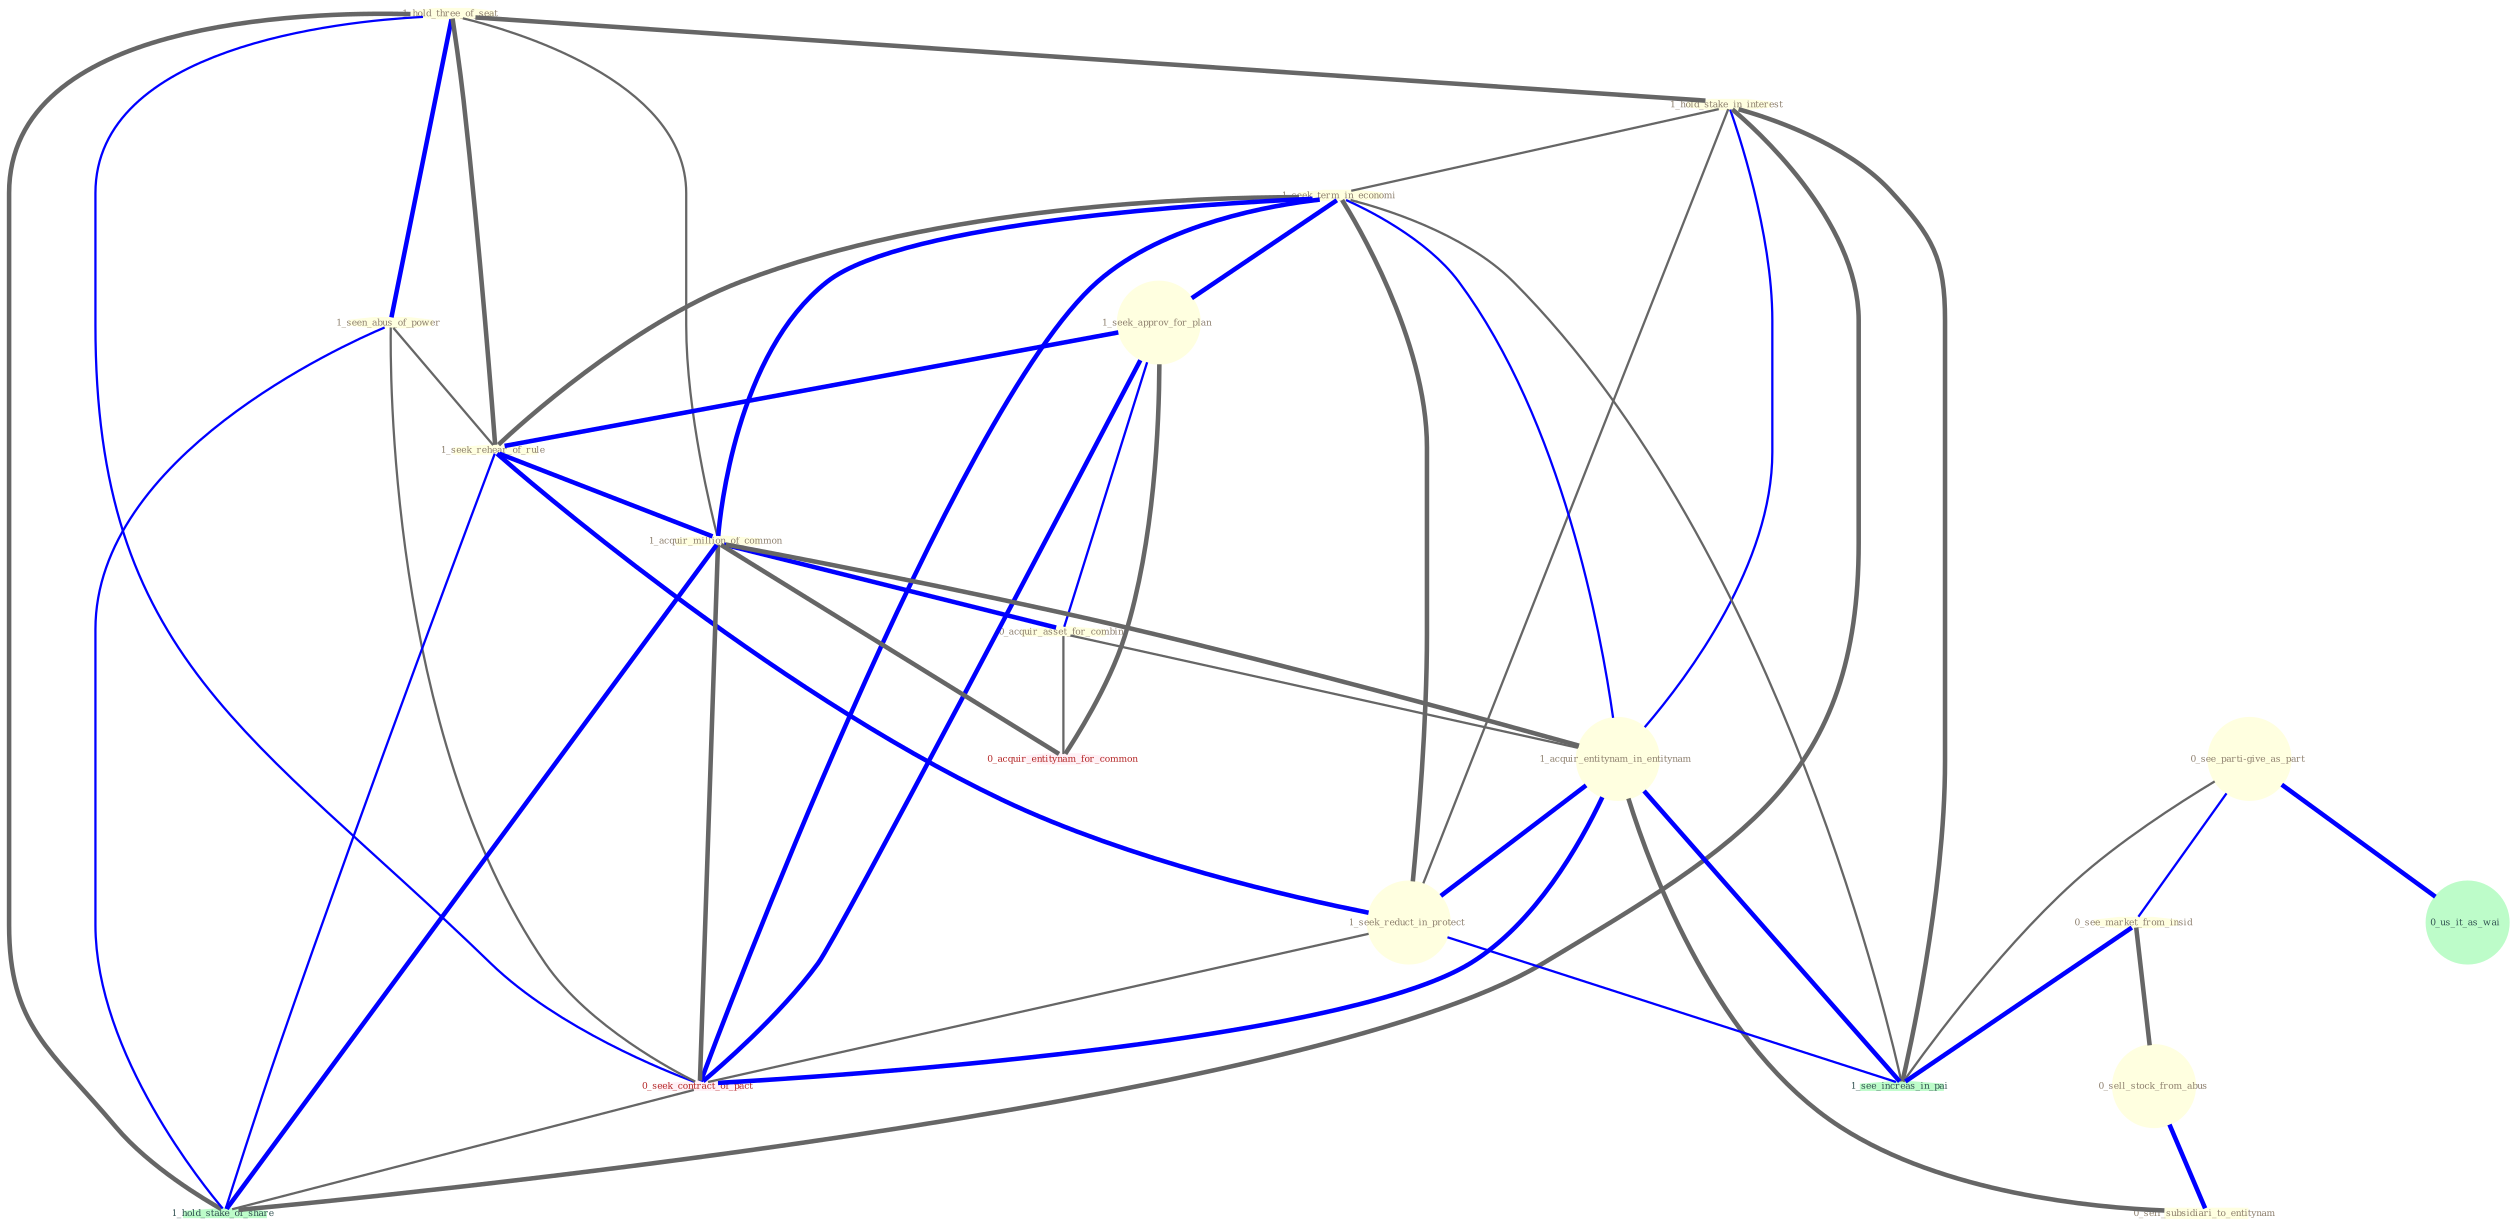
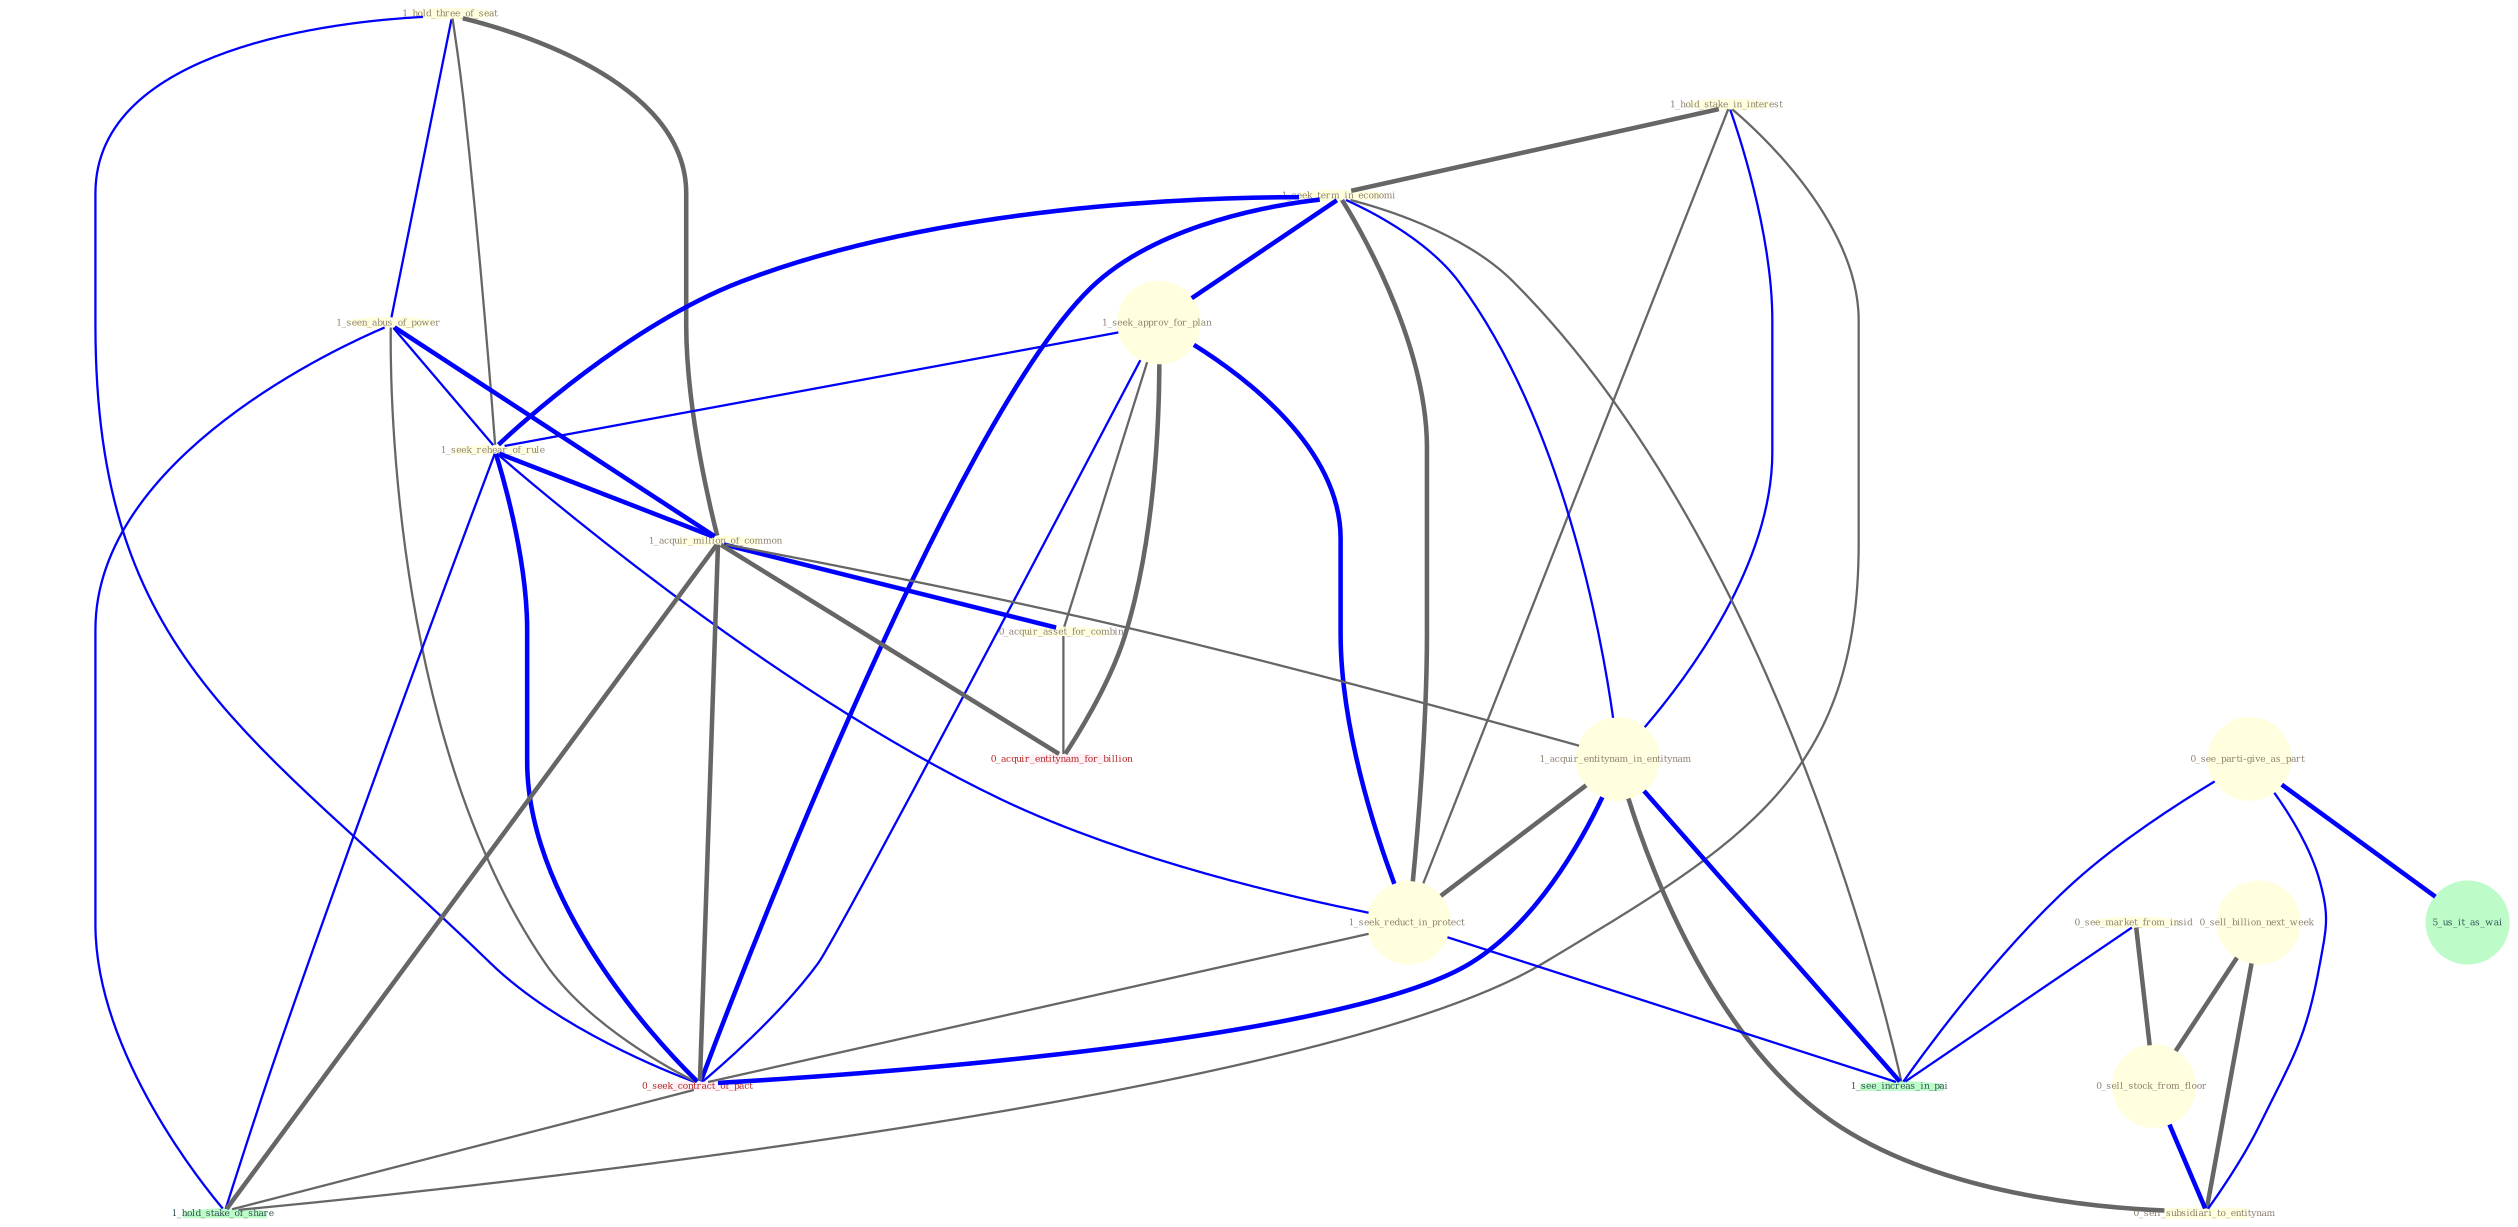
  graph {
    node [color="#ffffe0" fixedsize=true fontcolor="#8b7d6b" fontsize=4 shape=circle style=filled]
    edge [color=blue style=bold w=1]
    "1_hold_three_of_seat " [height=.06 shape=octagon width=.5]
    "1_seen_abus_of_power " [height=.06 shape=octagon width=.5]
+   "0_sell_billion_next_week " [height=.06 width=.5]
    "1_hold_stake_in_interest " [height=.06 shape=octagon width=.5]
    "0_see_parti-give_as_part " [height=.06 width=.5]
    "1_seek_term_in_economi " [height=.06 shape=octagon width=.5]
    "1_seek_approv_for_plan " [height=.06 width=.5]
    "1_seek_rehear_of_rule " [height=.06 shape=house width=.5]
    "1_acquir_million_of_common " [height=.06 shape=house width=.5]
    "0_see_market_from_insid " [height=.06 shape=octagon width=.5]
-   "0_sell_stock_from_floor " [height=.06 width=.5 label="0_sell_stock_from_abus"]
+   "0_sell_stock_from_floor " [height=.06 width=.5]
    "0_acquir_asset_for_combin " [height=.06 shape=house width=.5]
    "1_acquir_entitynam_in_entitynam " [height=.06 width=.5]
    "1_seek_reduct_in_protect " [height=.06 width=.5]
    "0_sell_subsidiari_to_entitynam " [height=.06 shape=box width=.5]
    "0_seek_contract_of_pact " [color="#fff0f5" fontcolor="#b22222" height=.06 shape=house width=.5]
-   "0_acquir_entitynam_for_billion " [color="#fff0f5" fontcolor="#b22222" height=.06 shape=octagon width=.5 label="0_acquir_entitynam_for_common"]
+   "0_acquir_entitynam_for_billion " [color="#fff0f5" fontcolor="#b22222" height=.06 shape=octagon width=.5]
    "1_hold_stake_of_share " [color="#BDFCC9" fontcolor="#2f4f4f" height=.06 shape=house width=.5]
    "1_see_increas_in_pai " [color="#BDFCC9" fontcolor="#2f4f4f" height=.06 shape=house width=.5]
-   "0_us_it_as_wai " [color="#BDFCC9" fontcolor="#2f4f4f" height=.06 width=.5]
+   "0_us_it_as_wai " [color="#BDFCC9" fontcolor="#2f4f4f" height=.06 width=.5 label="5_us_it_as_wai"]
    subgraph sub_1 {
      "1_hold_three_of_seat "
      "1_seen_abus_of_power "
+     "0_sell_billion_next_week "
      "1_hold_stake_in_interest "
      "0_see_parti-give_as_part "
      "1_seek_term_in_economi "
      "1_seek_approv_for_plan "
      "1_seek_rehear_of_rule "
      "1_acquir_million_of_common "
      "0_see_market_from_insid "
      "0_sell_stock_from_floor "
      "0_acquir_asset_for_combin "
      "1_acquir_entitynam_in_entitynam "
      "1_seek_reduct_in_protect "
      "0_sell_subsidiari_to_entitynam "
    }
    subgraph sub_2 {
      "0_seek_contract_of_pact "
      "0_acquir_entitynam_for_billion "
    }
-   "1_hold_three_of_seat " -- "1_seen_abus_of_power "
-   "1_hold_three_of_seat " -- "1_hold_stake_in_interest " [color=gray40]
-   "1_hold_three_of_seat " -- "1_seek_rehear_of_rule " [color=gray40]
-   "1_hold_three_of_seat " -- "1_acquir_million_of_common " [color=gray40 style=solid]
+   "1_hold_three_of_seat " -- "1_seen_abus_of_power " [style=solid]
+   "1_hold_three_of_seat " -- "1_seek_rehear_of_rule " [color=gray40 style=solid]
+   "1_hold_three_of_seat " -- "1_acquir_million_of_common " [color=gray40]
    "1_hold_three_of_seat " -- "0_seek_contract_of_pact " [style=solid]
-   "1_hold_three_of_seat " -- "1_hold_stake_of_share " [color=gray40 w=2]
-   "1_seen_abus_of_power " -- "1_seek_rehear_of_rule " [color=gray40 style=solid]
-   "1_seek_term_in_economi " -- "1_acquir_million_of_common "
+   "1_seen_abus_of_power " -- "1_seek_rehear_of_rule " [style=solid]
+   "1_seen_abus_of_power " -- "1_acquir_million_of_common "
    "1_seen_abus_of_power " -- "0_seek_contract_of_pact " [color=gray40 style=solid]
    "1_seen_abus_of_power " -- "1_hold_stake_of_share " [style=solid]
-   "1_hold_stake_in_interest " -- "1_seek_term_in_economi " [color=gray40 style=solid]
+   "0_sell_billion_next_week " -- "0_sell_stock_from_floor " [color=gray40]
+   "0_sell_billion_next_week " -- "0_sell_subsidiari_to_entitynam " [color=gray40]
+   "1_hold_stake_in_interest " -- "1_seek_term_in_economi " [color=gray40]
    "1_hold_stake_in_interest " -- "1_acquir_entitynam_in_entitynam " [style=solid]
    "1_hold_stake_in_interest " -- "1_seek_reduct_in_protect " [color=gray40 style=solid]
-   "1_hold_stake_in_interest " -- "1_hold_stake_of_share " [color=gray40 w=2]
-   "1_hold_stake_in_interest " -- "1_see_increas_in_pai " [color=gray40]
-   "0_see_parti-give_as_part " -- "0_see_market_from_insid " [style=solid]
-   "0_see_parti-give_as_part " -- "1_see_increas_in_pai " [color=gray40 style=solid]
+   "1_hold_stake_in_interest " -- "1_hold_stake_of_share " [color=gray40 style=solid w=2]
+   "0_see_parti-give_as_part " -- "0_sell_subsidiari_to_entitynam " [style=solid]
+   "0_see_parti-give_as_part " -- "1_see_increas_in_pai " [style=solid]
    "0_see_parti-give_as_part " -- "0_us_it_as_wai "
    "1_seek_term_in_economi " -- "1_seek_approv_for_plan "
-   "1_seek_term_in_economi " -- "1_seek_rehear_of_rule " [color=gray40]
+   "1_seek_term_in_economi " -- "1_seek_rehear_of_rule "
    "1_seek_term_in_economi " -- "1_acquir_entitynam_in_entitynam " [style=solid]
    "1_seek_term_in_economi " -- "1_seek_reduct_in_protect " [color=gray40 w=2]
    "1_seek_term_in_economi " -- "0_seek_contract_of_pact "
    "1_seek_term_in_economi " -- "1_see_increas_in_pai " [color=gray40 style=solid]
-   "1_seek_approv_for_plan " -- "1_seek_rehear_of_rule "
-   "1_seek_approv_for_plan " -- "0_acquir_asset_for_combin " [style=solid]
-   "1_seek_approv_for_plan " -- "0_seek_contract_of_pact "
+   "1_seek_approv_for_plan " -- "1_seek_rehear_of_rule " [style=solid]
+   "1_seek_approv_for_plan " -- "0_acquir_asset_for_combin " [color=gray40 style=solid]
+   "1_seek_approv_for_plan " -- "1_seek_reduct_in_protect "
+   "1_seek_approv_for_plan " -- "0_seek_contract_of_pact " [style=solid]
    "1_seek_approv_for_plan " -- "0_acquir_entitynam_for_billion " [color=gray40]
    "1_seek_rehear_of_rule " -- "1_acquir_million_of_common "
-   "1_seek_rehear_of_rule " -- "1_seek_reduct_in_protect "
+   "1_seek_rehear_of_rule " -- "1_seek_reduct_in_protect " [style=solid]
+   "1_seek_rehear_of_rule " -- "0_seek_contract_of_pact " [w=2]
    "1_seek_rehear_of_rule " -- "1_hold_stake_of_share " [style=solid]
    "1_acquir_million_of_common " -- "0_acquir_asset_for_combin "
-   "1_acquir_million_of_common " -- "1_acquir_entitynam_in_entitynam " [color=gray40]
+   "1_acquir_million_of_common " -- "1_acquir_entitynam_in_entitynam " [color=gray40 style=solid]
    "1_acquir_million_of_common " -- "0_seek_contract_of_pact " [color=gray40]
    "1_acquir_million_of_common " -- "0_acquir_entitynam_for_billion " [color=gray40]
-   "1_acquir_million_of_common " -- "1_hold_stake_of_share "
+   "1_acquir_million_of_common " -- "1_hold_stake_of_share " [color=gray40]
    "0_see_market_from_insid " -- "0_sell_stock_from_floor " [color=gray40]
-   "0_see_market_from_insid " -- "1_see_increas_in_pai "
+   "0_see_market_from_insid " -- "1_see_increas_in_pai " [style=solid]
    "0_sell_stock_from_floor " -- "0_sell_subsidiari_to_entitynam "
-   "0_acquir_asset_for_combin " -- "1_acquir_entitynam_in_entitynam " [color=gray40 style=solid]
    "0_acquir_asset_for_combin " -- "0_acquir_entitynam_for_billion " [color=gray40 style=solid w=2]
-   "1_acquir_entitynam_in_entitynam " -- "1_seek_reduct_in_protect "
+   "1_acquir_entitynam_in_entitynam " -- "1_seek_reduct_in_protect " [color=gray40]
    "1_acquir_entitynam_in_entitynam " -- "0_sell_subsidiari_to_entitynam " [color=gray40]
    "1_acquir_entitynam_in_entitynam " -- "0_seek_contract_of_pact " [w=2]
    "1_acquir_entitynam_in_entitynam " -- "1_see_increas_in_pai "
    "1_seek_reduct_in_protect " -- "0_seek_contract_of_pact " [color=gray40 style=solid]
    "1_seek_reduct_in_protect " -- "1_see_increas_in_pai " [style=solid]
    "0_seek_contract_of_pact " -- "1_hold_stake_of_share " [color=gray40 style=solid]
  }
